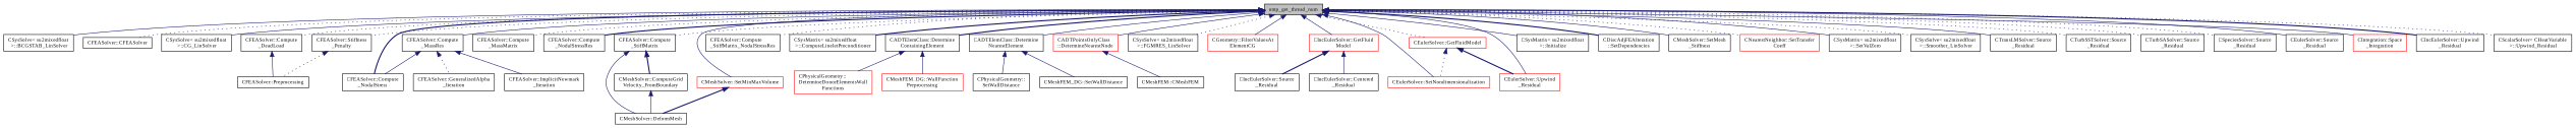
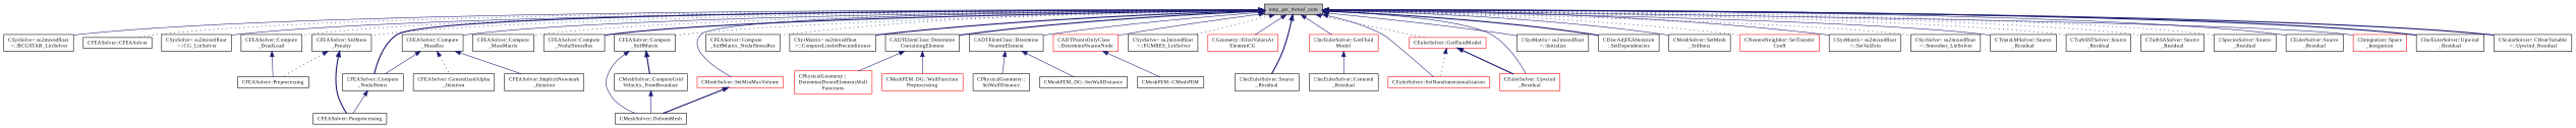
  digraph {
    fontname="Liberation Serif"
    rankdir=TB
    node [color=black fillcolor=white fontname="Liberation Serif" fontsize=10 shape=record style=filled]
    edge [color=midnightblue dir=back fontname="Liberation Serif" fontsize=10 labelfontname=Helvetica labelfontsize=10 style=solid]
    n1 [fillcolor=grey75 fontcolor=black height=0.2 label=omp_get_thread_num width=0.4]
    n2 [height=0.2 label="CSysSolve\< su2mixedfloat\l \>::BCGSTAB_LinSolver" width=0.4]
    n3 [height=0.2 label="CFEASolver::CFEASolver" width=0.4]
    n4 [height=0.2 label="CSysSolve\< su2mixedfloat\l \>::CG_LinSolver" width=0.4]
    n5 [height=0.2 label="CFEASolver::Compute\l_DeadLoad" width=0.4]
    n6 [height=0.2 label="CFEASolver::Compute\l_MassMatrix" width=0.4]
    n7 [height=0.2 label="CFEASolver::Compute\l_MassRes" width=0.4]
    n8 [height=0.2 label="CFEASolver::Compute\l_NodalStress" width=0.4]
    n9 [height=0.2 label="CFEASolver::Compute\l_NodalStressRes" width=0.4]
    n10 [height=0.2 label="CFEASolver::Compute\l_StiffMatrix" width=0.4]
    n11 [height=0.2 label="CFEASolver::Compute\l_StiffMatrix_NodalStressRes" width=0.4]
    n12 [height=0.2 label="CSysMatrix\< su2mixedfloat\l \>::ComputeLineletPreconditioner" width=0.4]
    n13 [height=0.2 label="CADTElemClass::Determine\lContainingElement" width=0.4]
    n14 [height=0.2 label="CADTElemClass::Determine\lNearestElement" width=0.4]
    n15 [color=red height=0.2 label="CADTPointsOnlyClass\l::DetermineNearestNode" width=0.4]
    n16 [height=0.2 label="CSysSolve\< su2mixedfloat\l \>::FGMRES_LinSolver" width=0.4]
    n17 [color=red height=0.2 label="CGeometry::FilterValuesAt\lElementCG" width=0.4]
    n18 [color=red height=0.2 label="CIncEulerSolver::GetFluid\lModel" width=0.4]
    n19 [color=red height=0.2 label="CEulerSolver::GetFluidModel" width=0.4]
    n20 [color=red height=0.2 label="CEulerSolver::SetNondimensionalization" width=0.4]
    n21 [color=red height=0.2 label="CEulerSolver::Upwind\l_Residual" width=0.4]
    n22 [height=0.2 label="CSysMatrix\< su2mixedfloat\l \>::Initialize" width=0.4]
    n23 [height=0.2 label="CDiscAdjFEAIteration\l::SetDependencies" width=0.4]
    n24 [height=0.2 label="CMeshSolver::SetMesh\l_Stiffness" width=0.4]
    n25 [color=red height=0.2 label="CMeshSolver::SetMinMaxVolume" width=0.4]
    n26 [color=red height=0.2 label="CNearestNeighbor::SetTransfer\lCoeff" width=0.4]
    n27 [height=0.2 label="CSysMatrix\< su2mixedfloat\l \>::SetValZero" width=0.4]
    n28 [height=0.2 label="CSysSolve\< su2mixedfloat\l \>::Smoother_LinSolver" width=0.4]
    n29 [height=0.2 label="CTransLMSolver::Source\l_Residual" width=0.4]
    n30 [height=0.2 label="CTurbSSTSolver::Source\l_Residual" width=0.4]
    n31 [height=0.2 label="CTurbSASolver::Source\l_Residual" width=0.4]
    n32 [height=0.2 label="CSpeciesSolver::Source\l_Residual" width=0.4]
    n33 [height=0.2 label="CIncEulerSolver::Source\l_Residual" width=0.4]
    n34 [height=0.2 label="CEulerSolver::Source\l_Residual" width=0.4]
    n35 [color=red height=0.2 label="CIntegration::Space\l_Integration" width=0.4]
    n36 [height=0.2 label="CFEASolver::Stiffness\l_Penalty" width=0.4]
    n37 [height=0.2 label="CIncEulerSolver::Upwind\l_Residual" width=0.4]
    n38 [height=0.2 label="CScalarSolver\< CHeatVariable\l \>::Upwind_Residual" width=0.4]
    n39 [height=0.2 label="CIncEulerSolver::Centered\l_Residual" width=0.4]
    n40 [height=0.2 label="CFEASolver::Preprocessing" width=0.4]
    n41 [height=0.2 label="CFEASolver::GeneralizedAlpha\l_Iteration" width=0.4]
    n42 [height=0.2 label="CFEASolver::ImplicitNewmark\l_Iteration" width=0.4]
+   n43 [height=0.2 label="CFEASolver::Postprocessing" width=0.4]
    n44 [height=0.2 label="CMeshSolver::ComputeGrid\lVelocity_FromBoundary" width=0.4]
    n45 [height=0.2 label="CMeshSolver::DeformMesh" width=0.4]
    n46 [color=red height=0.2 label="CPhysicalGeometry::\lDetermineDonorElementsWall\lFunctions" width=0.4]
    n47 [color=red height=0.2 label="CMeshFEM_DG::WallFunction\lPreprocessing" width=0.4]
    n48 [height=0.2 label="CPhysicalGeometry::\lSetWallDistance" width=0.4]
    n49 [height=0.2 label="CMeshFEM_DG::SetWallDistance" width=0.4]
    n50 [height=0.2 label="CMeshFEM::CMeshFEM" width=0.4]
    n1 -> n2
    n1 -> n3 [style=dotted]
    n1 -> n4
    n1 -> n5 [style=dotted]
    n1 -> n6 [style=dotted]
    n1 -> n7
    n1 -> n8 [style=bold]
    n1 -> n9 [style=bold]
    n1 -> n10 [style=dotted]
    n1 -> n11 [style=dotted]
    n1 -> n12 [style=bold]
    n1 -> n13 [style=bold]
    n1 -> n14
    n1 -> n15
    n1 -> n16 [style=dotted]
    n1 -> n17
    n1 -> n18
    n1 -> n19 [style=dotted]
    n1 -> n20
    n1 -> n21
    n1 -> n22
    n1 -> n23 [style=bold]
    n1 -> n24
    n1 -> n25
    n1 -> n26 [style=dotted]
    n1 -> n27
    n1 -> n28 [style=dotted]
    n1 -> n29
    n1 -> n30 [style=dotted]
    n1 -> n31 [style=dotted]
    n1 -> n32 [style=dotted]
-   n18 -> n33 [style=bold]
+   n1 -> n33 [style=bold]
    n1 -> n34
    n1 -> n35
    n1 -> n36 [style=dotted]
    n1 -> n37 [style=bold]
-   n1 -> n38 [style=dotted]
+   n1 -> n38 [style=bold]
    n5 -> n40
    n7 -> n8
    n7 -> n41 [style=dotted]
    n7 -> n42
+   n8 -> n43
    n10 -> n44 [style=bold]
    n10 -> n45
    n13 -> n46
    n13 -> n47
    n14 -> n48
    n14 -> n49
    n15 -> n50
    n18 -> n39
    n19 -> n20 [style=dotted]
    n19 -> n21 [style=bold]
    n25 -> n45 [style=bold]
    n36 -> n40 [style=dotted]
+   n36 -> n43 [style=bold]
    n44 -> n45
  }
